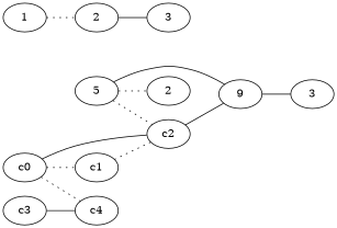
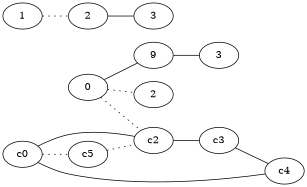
  graph {
    rankdir=LR
-   n1 [label=5]
+   n1 [label=0]
    n2 [label=9]
    n3 [label=2]
    c2
    n5 [label=1]
    n6 [label=2]
    n7 [label=3]
    n8 [label=3]
    c0
-   c1
+   c1 [label=c5]
    c4
    c3
    n1 -- n2
    n1 -- n3 [style=dotted]
    n1 -- c2 [style=dotted]
    n2 -- n7
-   c2 -- n2
+   c2 -- c3
    n5 -- n6 [style=dotted]
    n6 -- n8
    c0 -- c2 [style=solid]
    c0 -- c1 [style=dotted]
-   c0 -- c4 [style=dotted]
+   c0 -- c4
    c1 -- c2 [style=dotted]
    c3 -- c4
  }
